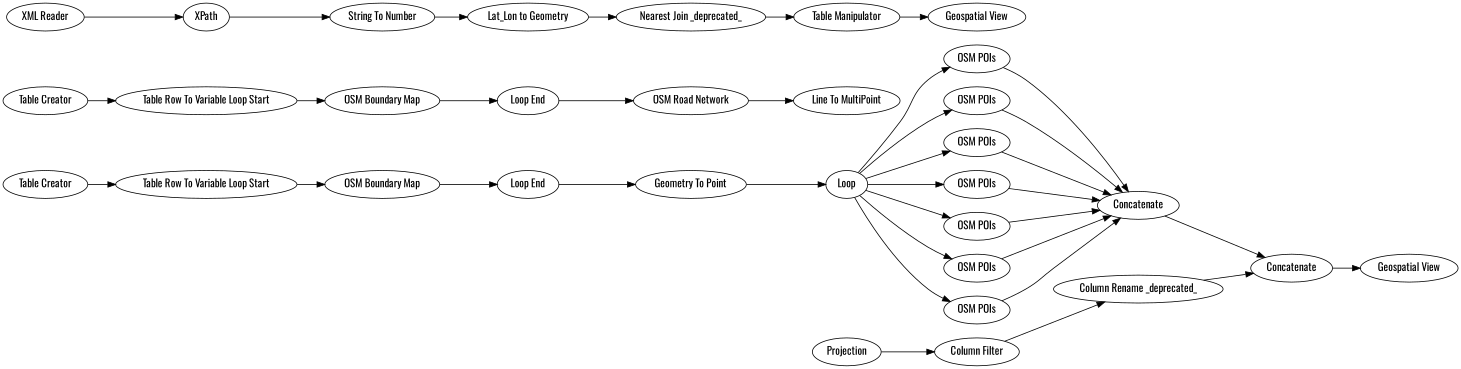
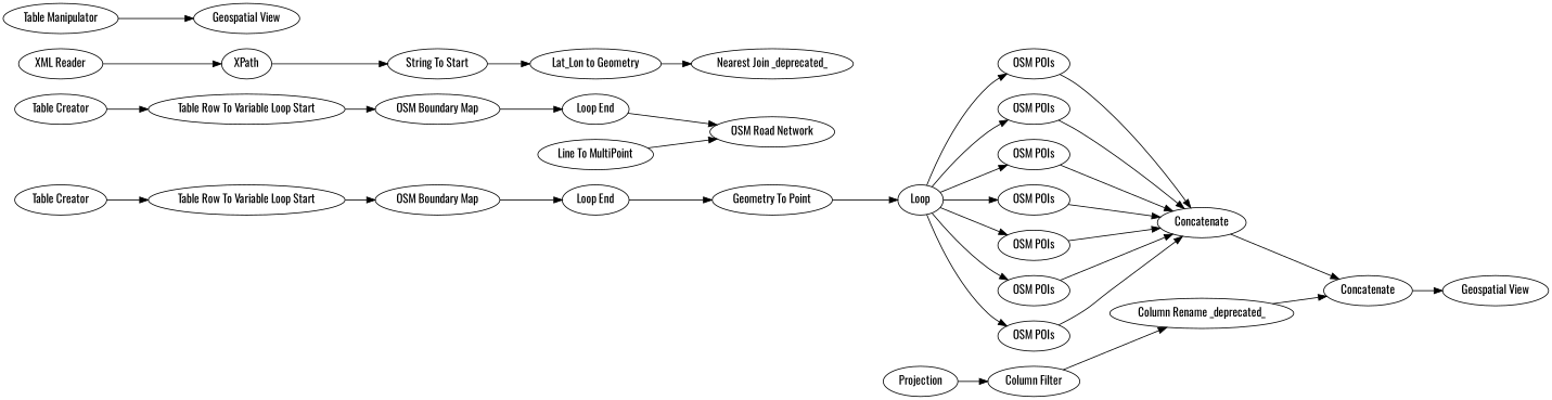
  digraph {
    fontname=Oswald
    rankdir=LR
    node [fontname=Oswald]
    edge [fontname=Oswald]
    n1 [label="Table Creator"]
    n2 [label="Table Row To Variable Loop Start"]
    n3 [label="OSM Boundary Map"]
    n4 [label="Loop End"]
    n5 [label="Geometry To Point"]
    n6 [label=Loop]
    n7 [label="OSM POIs"]
    n8 [label="OSM POIs"]
    n9 [label="OSM POIs"]
    n10 [label="OSM POIs"]
    n11 [label="OSM POIs"]
    n12 [label="OSM POIs"]
    n13 [label="OSM POIs"]
    n14 [label=Concatenate]
    n15 [label=Concatenate]
    n16 [label="Geospatial View"]
    n17 [label=Projection]
    n18 [label="Column Filter"]
    n19 [label="Column Rename _deprecated_"]
    n20 [label="Table Creator"]
    n21 [label="Table Row To Variable Loop Start"]
    n22 [label="OSM Boundary Map"]
    n23 [label="Loop End"]
    n24 [label="OSM Road Network"]
    n25 [label="Line To MultiPoint"]
    n26 [label="XML Reader"]
    n27 [label=XPath]
-   n28 [label="String To Number"]
+   n28 [label="String To Start"]
    n29 [label="Lat_Lon to Geometry"]
    n30 [label="Nearest Join _deprecated_"]
    n31 [label="Table Manipulator"]
    n32 [label="Geospatial View"]
    n1 -> n2
    n2 -> n3
    n3 -> n4
    n4 -> n5
    n5 -> n6
    n6 -> n7
    n6 -> n8
    n6 -> n9
    n6 -> n10
    n6 -> n11
    n6 -> n12
    n6 -> n13
    n7 -> n14
    n8 -> n14
    n9 -> n14
    n10 -> n14
    n11 -> n14
    n12 -> n14
    n13 -> n14
    n14 -> n15
    n15 -> n16
    n17 -> n18
    n18 -> n19
    n19 -> n15
    n20 -> n21
    n21 -> n22
    n22 -> n23
    n23 -> n24
-   n24 -> n25
+   n25 -> n24
    n26 -> n27
    n27 -> n28
    n28 -> n29
    n29 -> n30
-   n30 -> n31
    n31 -> n32
  }
